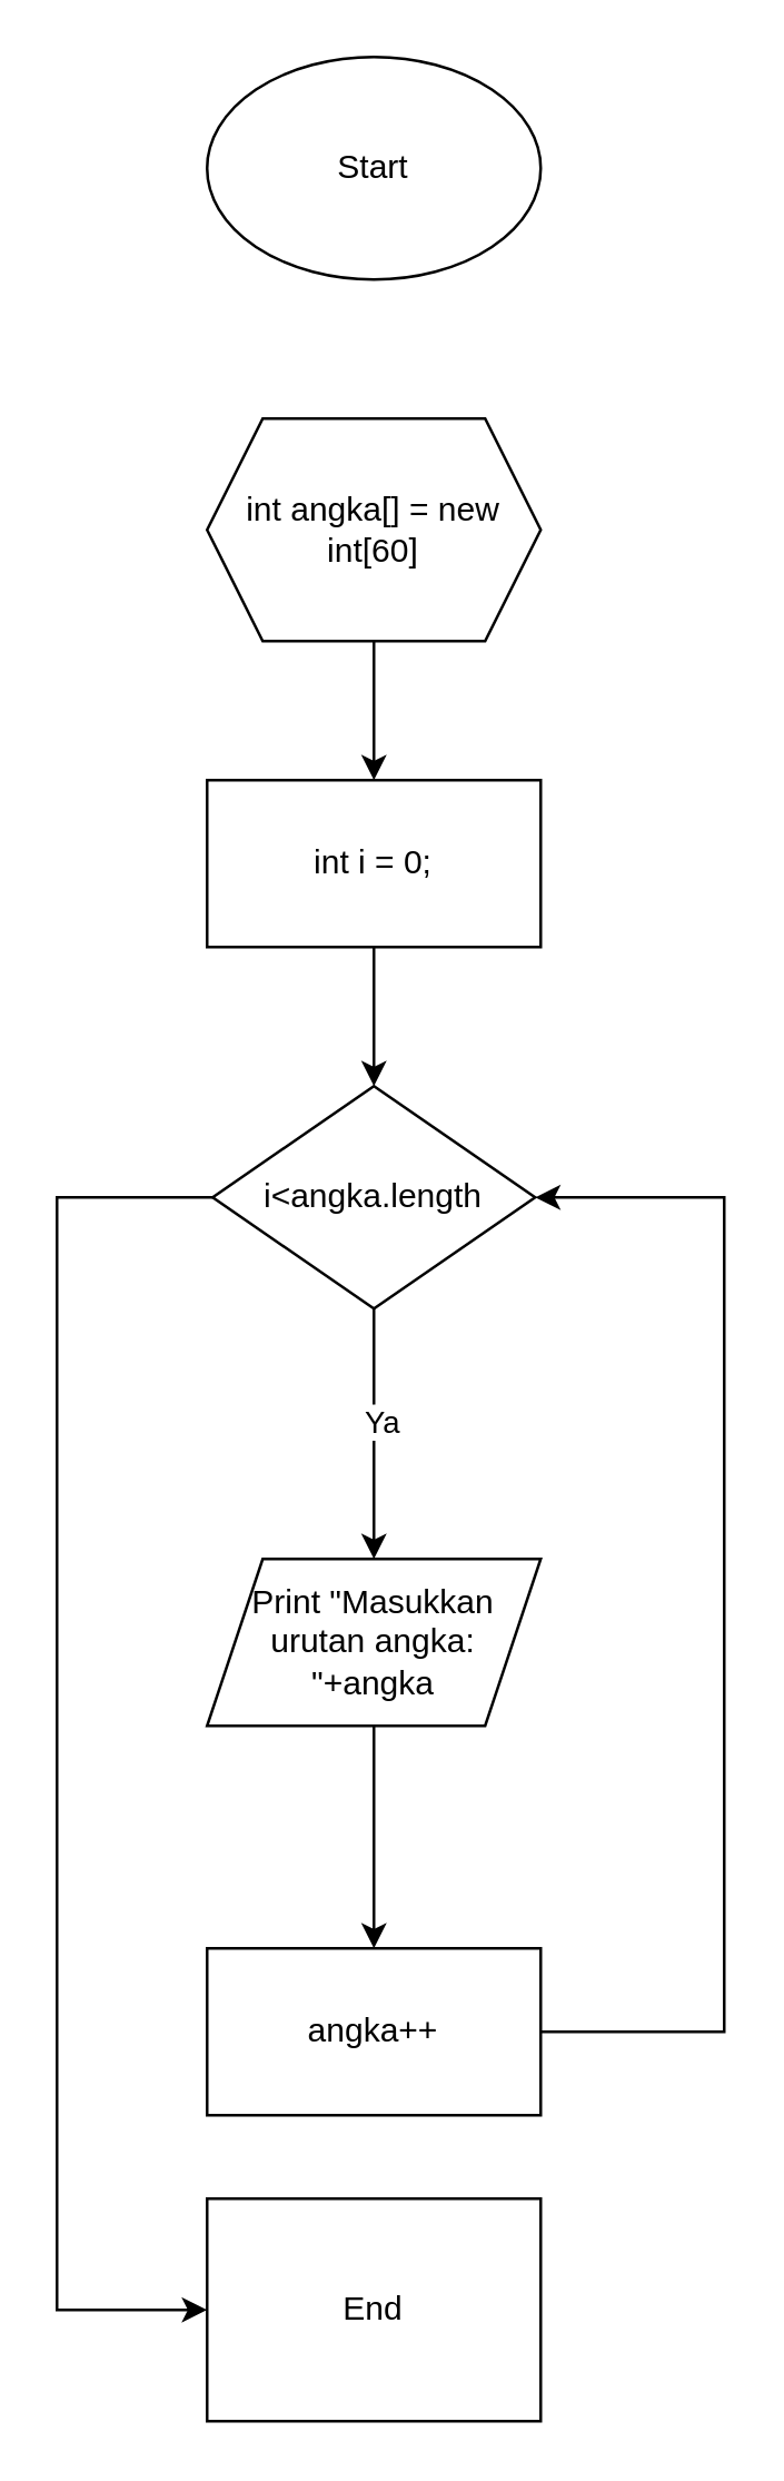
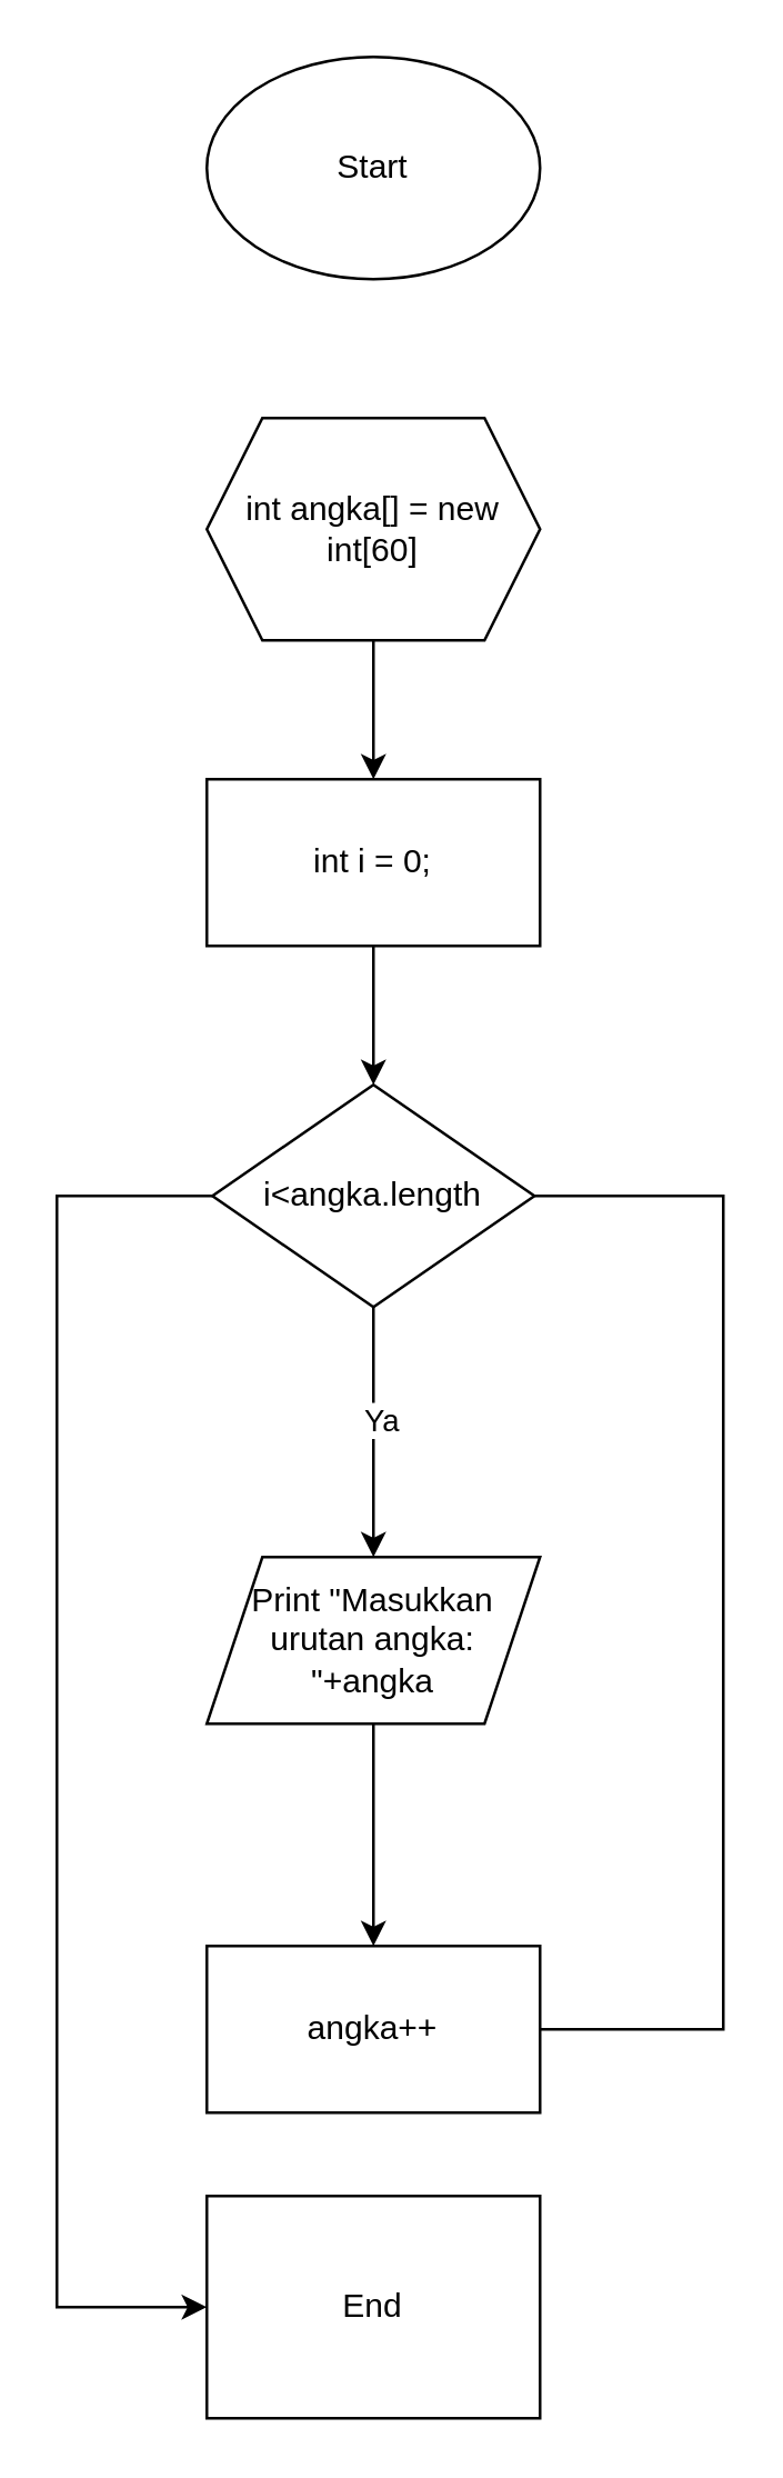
  <mxCell id="0" />
  <mxCell id="1" parent="0" />
  <mxCell id="2" value="Start" style="ellipse;whiteSpace=wrap;html=1;" parent="1" vertex="1"><mxGeometry x="74" y="20" width="120" height="80" as="geometry" /></mxCell>
  <mxCell id="3" value="" style="edgeStyle=orthogonalEdgeStyle;rounded=0;orthogonalLoop=1;jettySize=auto;html=1;" parent="1" source="4" target="6" edge="1"><mxGeometry relative="1" as="geometry" /></mxCell>
  <mxCell id="4" value="int angka[] = new int[60]" style="shape=hexagon;perimeter=hexagonPerimeter2;whiteSpace=wrap;html=1;fixedSize=1;" parent="1" vertex="1"><mxGeometry x="74" y="150" width="120" height="80" as="geometry" /></mxCell>
  <mxCell id="5" value="" style="edgeStyle=orthogonalEdgeStyle;rounded=0;orthogonalLoop=1;jettySize=auto;html=1;" parent="1" source="6" target="10" edge="1"><mxGeometry relative="1" as="geometry" /></mxCell>
  <mxCell id="6" value="int i = 0;" style="whiteSpace=wrap;html=1;" parent="1" vertex="1"><mxGeometry x="74" y="280" width="120" height="60" as="geometry" /></mxCell>
  <mxCell id="7" value="" style="edgeStyle=orthogonalEdgeStyle;rounded=0;orthogonalLoop=1;jettySize=auto;html=1;" parent="1" source="10" target="14" edge="1"><mxGeometry relative="1" as="geometry" /></mxCell>
  <mxCell id="8" value="Ya" style="edgeLabel;html=1;align=center;verticalAlign=middle;resizable=0;points=[];" parent="7" vertex="1" connectable="0"><mxGeometry x="-0.101" y="2" relative="1" as="geometry"><mxPoint as="offset" /></mxGeometry></mxCell>
  <mxCell id="9" style="edgeStyle=orthogonalEdgeStyle;rounded=0;orthogonalLoop=1;jettySize=auto;html=1;entryX=0;entryY=0.5;entryDx=0;entryDy=0;" parent="1" source="10" target="15" edge="1"><mxGeometry relative="1" as="geometry"><Array as="points"><mxPoint x="20" y="430" /><mxPoint x="20" y="830" /></Array></mxGeometry></mxCell>
  <mxCell id="10" value="i&amp;lt;angka.length" style="rhombus;whiteSpace=wrap;html=1;" parent="1" vertex="1"><mxGeometry x="76" y="390" width="116" height="80" as="geometry" /></mxCell>
- <mxCell id="11" style="edgeStyle=orthogonalEdgeStyle;rounded=0;orthogonalLoop=1;jettySize=auto;html=1;entryX=1;entryY=0.5;entryDx=0;entryDy=0;" parent="1" source="12" target="10" edge="1"><mxGeometry relative="1" as="geometry"><Array as="points"><mxPoint x="260" y="730" /><mxPoint x="260" y="430" /></Array></mxGeometry></mxCell>
+ <mxCell id="11" style="edgeStyle=orthogonalEdgeStyle;rounded=0;orthogonalLoop=1;jettySize=auto;html=1;entryX=1;entryY=0.5;entryDx=0;entryDy=0;endArrow=none;" parent="1" source="12" target="10" edge="1"><mxGeometry relative="1" as="geometry"><Array as="points"><mxPoint x="260" y="730" /><mxPoint x="260" y="430" /></Array></mxGeometry></mxCell>
  <mxCell id="12" value="angka++" style="whiteSpace=wrap;html=1;" parent="1" vertex="1"><mxGeometry x="74" y="700" width="120" height="60" as="geometry" /></mxCell>
  <mxCell id="13" style="edgeStyle=orthogonalEdgeStyle;rounded=0;orthogonalLoop=1;jettySize=auto;html=1;entryX=0.5;entryY=0;entryDx=0;entryDy=0;" parent="1" source="14" target="12" edge="1"><mxGeometry relative="1" as="geometry" /></mxCell>
  <mxCell id="14" value="Print &quot;Masukkan urutan angka: &quot;+angka" style="shape=parallelogram;perimeter=parallelogramPerimeter;whiteSpace=wrap;html=1;fixedSize=1;" parent="1" vertex="1"><mxGeometry x="74" y="560" width="120" height="60" as="geometry" /></mxCell>
  <mxCell id="15" value="End" style="whiteSpace=wrap;html=1;rounded=0;" parent="1" vertex="1"><mxGeometry x="74" y="790" width="120" height="80" as="geometry" /></mxCell>
